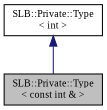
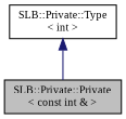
  digraph {
    fontname="Liberation Serif"
    node [color=black fontname="Liberation Serif" fontsize=10 shape=record style=filled]
-   n1 [fillcolor=grey75 fontcolor=black height=0.2 label="SLB::Private::Type\l\< const int & \>" width=0.4]
+   n1 [fillcolor=grey75 fontcolor=black height=0.2 label="SLB::Private::Private\l\< const int & \>" width=0.4]
    n2 [fillcolor=white height=0.2 label="SLB::Private::Type\l\< int \>" width=0.4]
    n2 -> n1 [color=midnightblue dir=back fontname="Liberation Serif" fontsize=10 labelfontname=Helvetica labelfontsize=10 style=solid]
  }
